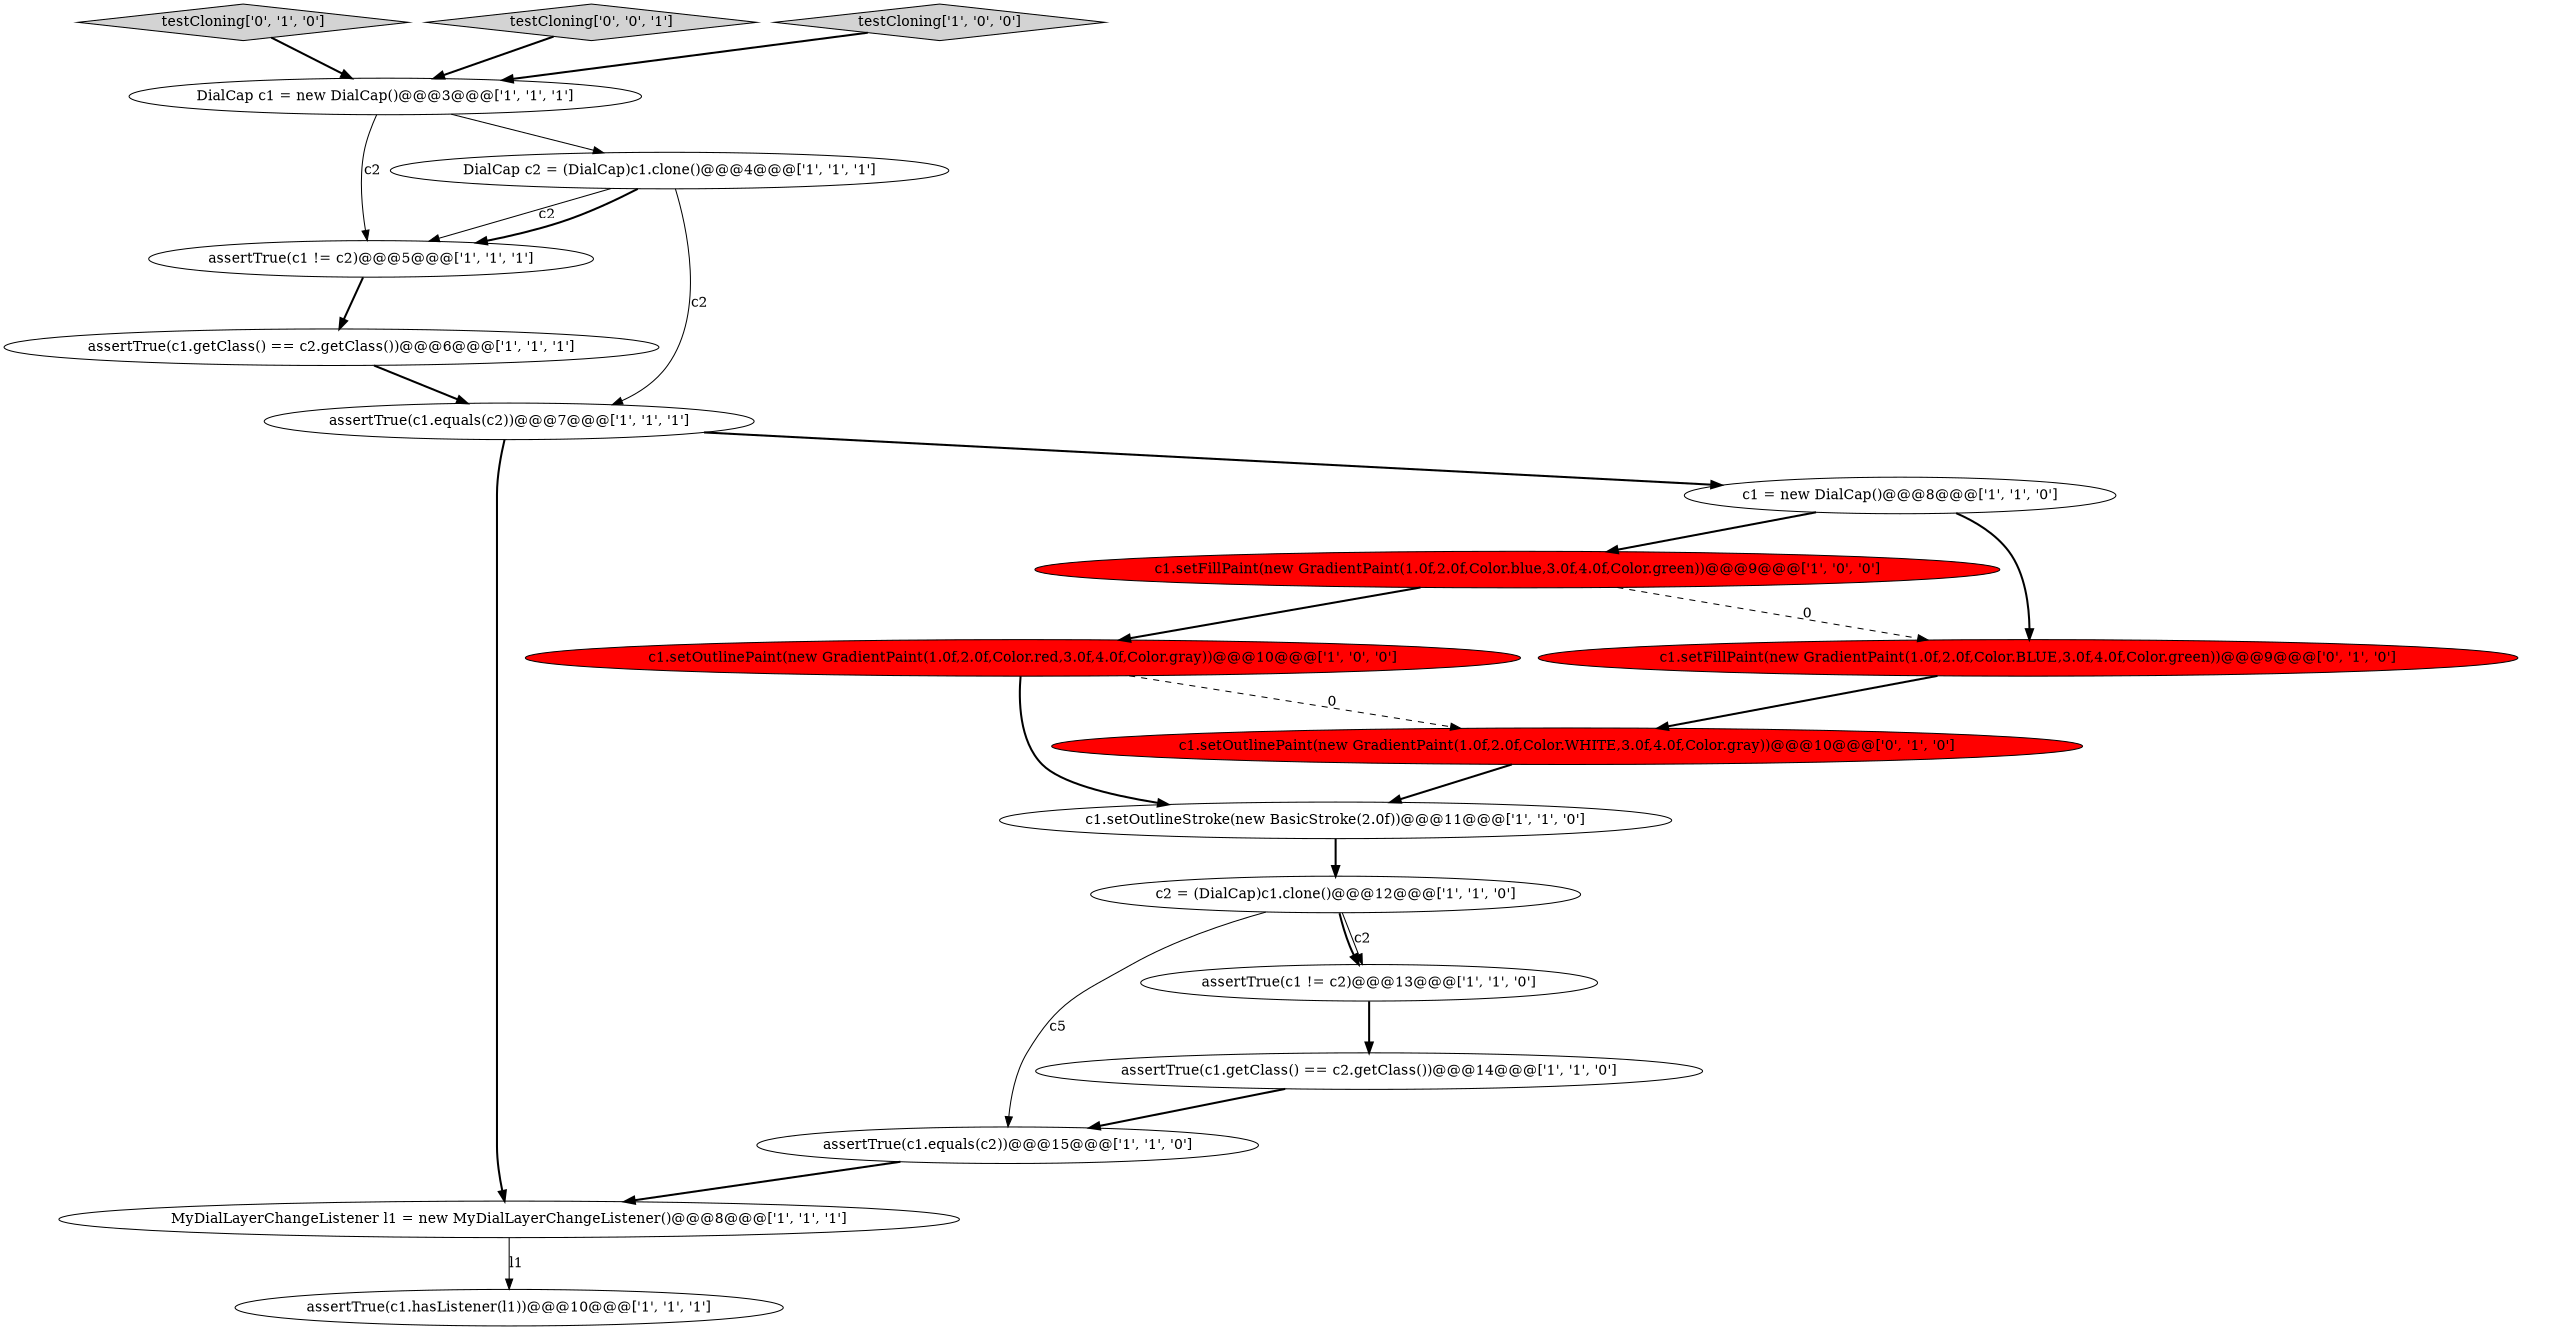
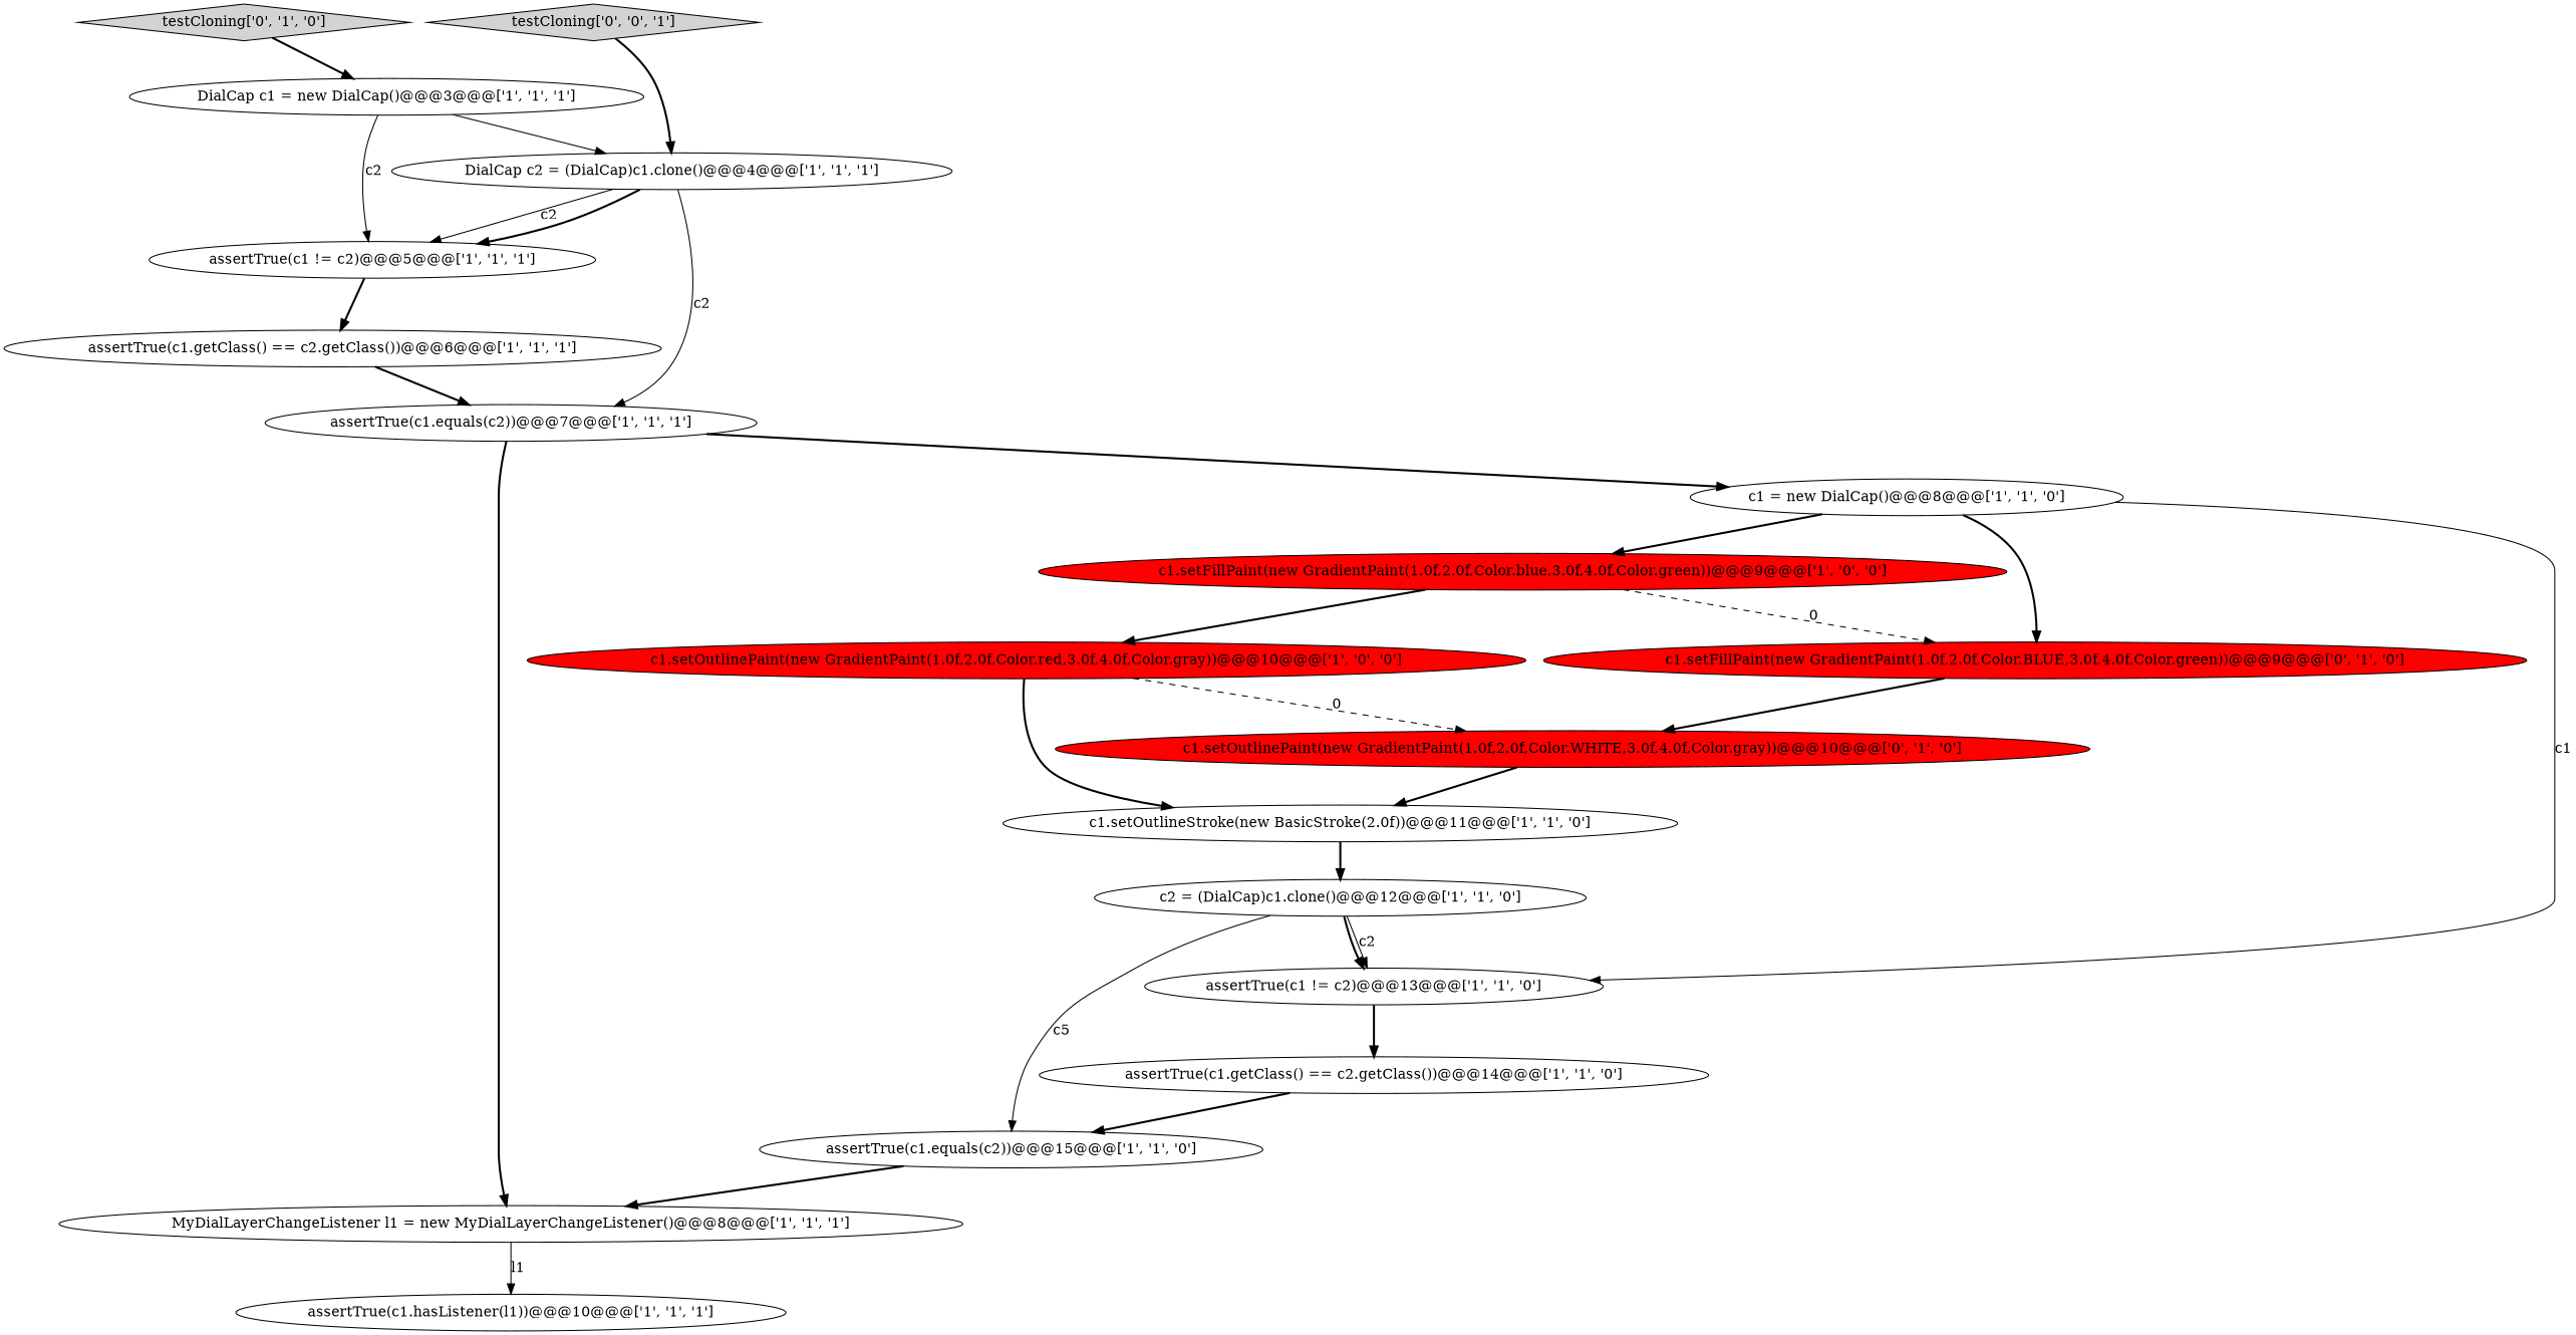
  digraph {
    node [fillcolor=white shape=ellipse style=filled]
    edge [style=bold]
    n1 [fillcolor=red label="c1.setOutlinePaint(new GradientPaint(1.0f,2.0f,Color.WHITE,3.0f,4.0f,Color.gray))@@@10@@@['0', '1', '0']"]
    n2 [label="c1.setOutlineStroke(new BasicStroke(2.0f))@@@11@@@['1', '1', '0']"]
    n3 [label="c2 = (DialCap)c1.clone()@@@12@@@['1', '1', '0']"]
    n4 [label="assertTrue(c1.equals(c2))@@@15@@@['1', '1', '0']"]
    n5 [label="MyDialLayerChangeListener l1 = new MyDialLayerChangeListener()@@@8@@@['1', '1', '1']"]
    n6 [label="assertTrue(c1.hasListener(l1))@@@10@@@['1', '1', '1']"]
    n7 [label="assertTrue(c1 != c2)@@@13@@@['1', '1', '0']"]
    n8 [label="assertTrue(c1.getClass() == c2.getClass())@@@14@@@['1', '1', '0']"]
    n9 [label="assertTrue(c1.equals(c2))@@@7@@@['1', '1', '1']"]
    n10 [label="c1 = new DialCap()@@@8@@@['1', '1', '0']"]
    n11 [fillcolor=red label="c1.setFillPaint(new GradientPaint(1.0f,2.0f,Color.blue,3.0f,4.0f,Color.green))@@@9@@@['1', '0', '0']"]
    n12 [fillcolor=red label="c1.setFillPaint(new GradientPaint(1.0f,2.0f,Color.BLUE,3.0f,4.0f,Color.green))@@@9@@@['0', '1', '0']"]
    n13 [label="DialCap c2 = (DialCap)c1.clone()@@@4@@@['1', '1', '1']"]
    n14 [label="assertTrue(c1 != c2)@@@5@@@['1', '1', '1']"]
    n15 [label="assertTrue(c1.getClass() == c2.getClass())@@@6@@@['1', '1', '1']"]
    n16 [fillcolor=lightgray label="testCloning['0', '1', '0']" shape=diamond]
    n17 [label="DialCap c1 = new DialCap()@@@3@@@['1', '1', '1']"]
    n18 [fillcolor=red label="c1.setOutlinePaint(new GradientPaint(1.0f,2.0f,Color.red,3.0f,4.0f,Color.gray))@@@10@@@['1', '0', '0']"]
    n19 [fillcolor=lightgray label="testCloning['0', '0', '1']" shape=diamond]
-   n20 [fillcolor=lightgray label="testCloning['1', '0', '0']" shape=diamond]
    n1 -> n2
    n2 -> n3
    n3 -> n4 [label=c5 style=solid]
    n3 -> n7 [label=c2 style=solid]
    n3 -> n7
    n4 -> n5
    n5 -> n6 [label=l1 style=solid]
    n7 -> n8
    n8 -> n4
    n9 -> n5
    n9 -> n10
+   n10 -> n7 [label=c1 style=solid]
    n10 -> n11
    n10 -> n12
    n11 -> n12 [label=0 style=dashed]
    n11 -> n18
    n12 -> n1
    n13 -> n9 [label=c2 style=solid]
    n13 -> n14 [label=c2 style=solid]
    n13 -> n14
    n14 -> n15
    n15 -> n9
    n16 -> n17
    n17 -> n13 [style=solid]
    n17 -> n14 [label=c2 style=solid]
    n18 -> n1 [label=0 style=dashed]
    n18 -> n2
-   n19 -> n17
-   n20 -> n17
+   n19 -> n13
  }
